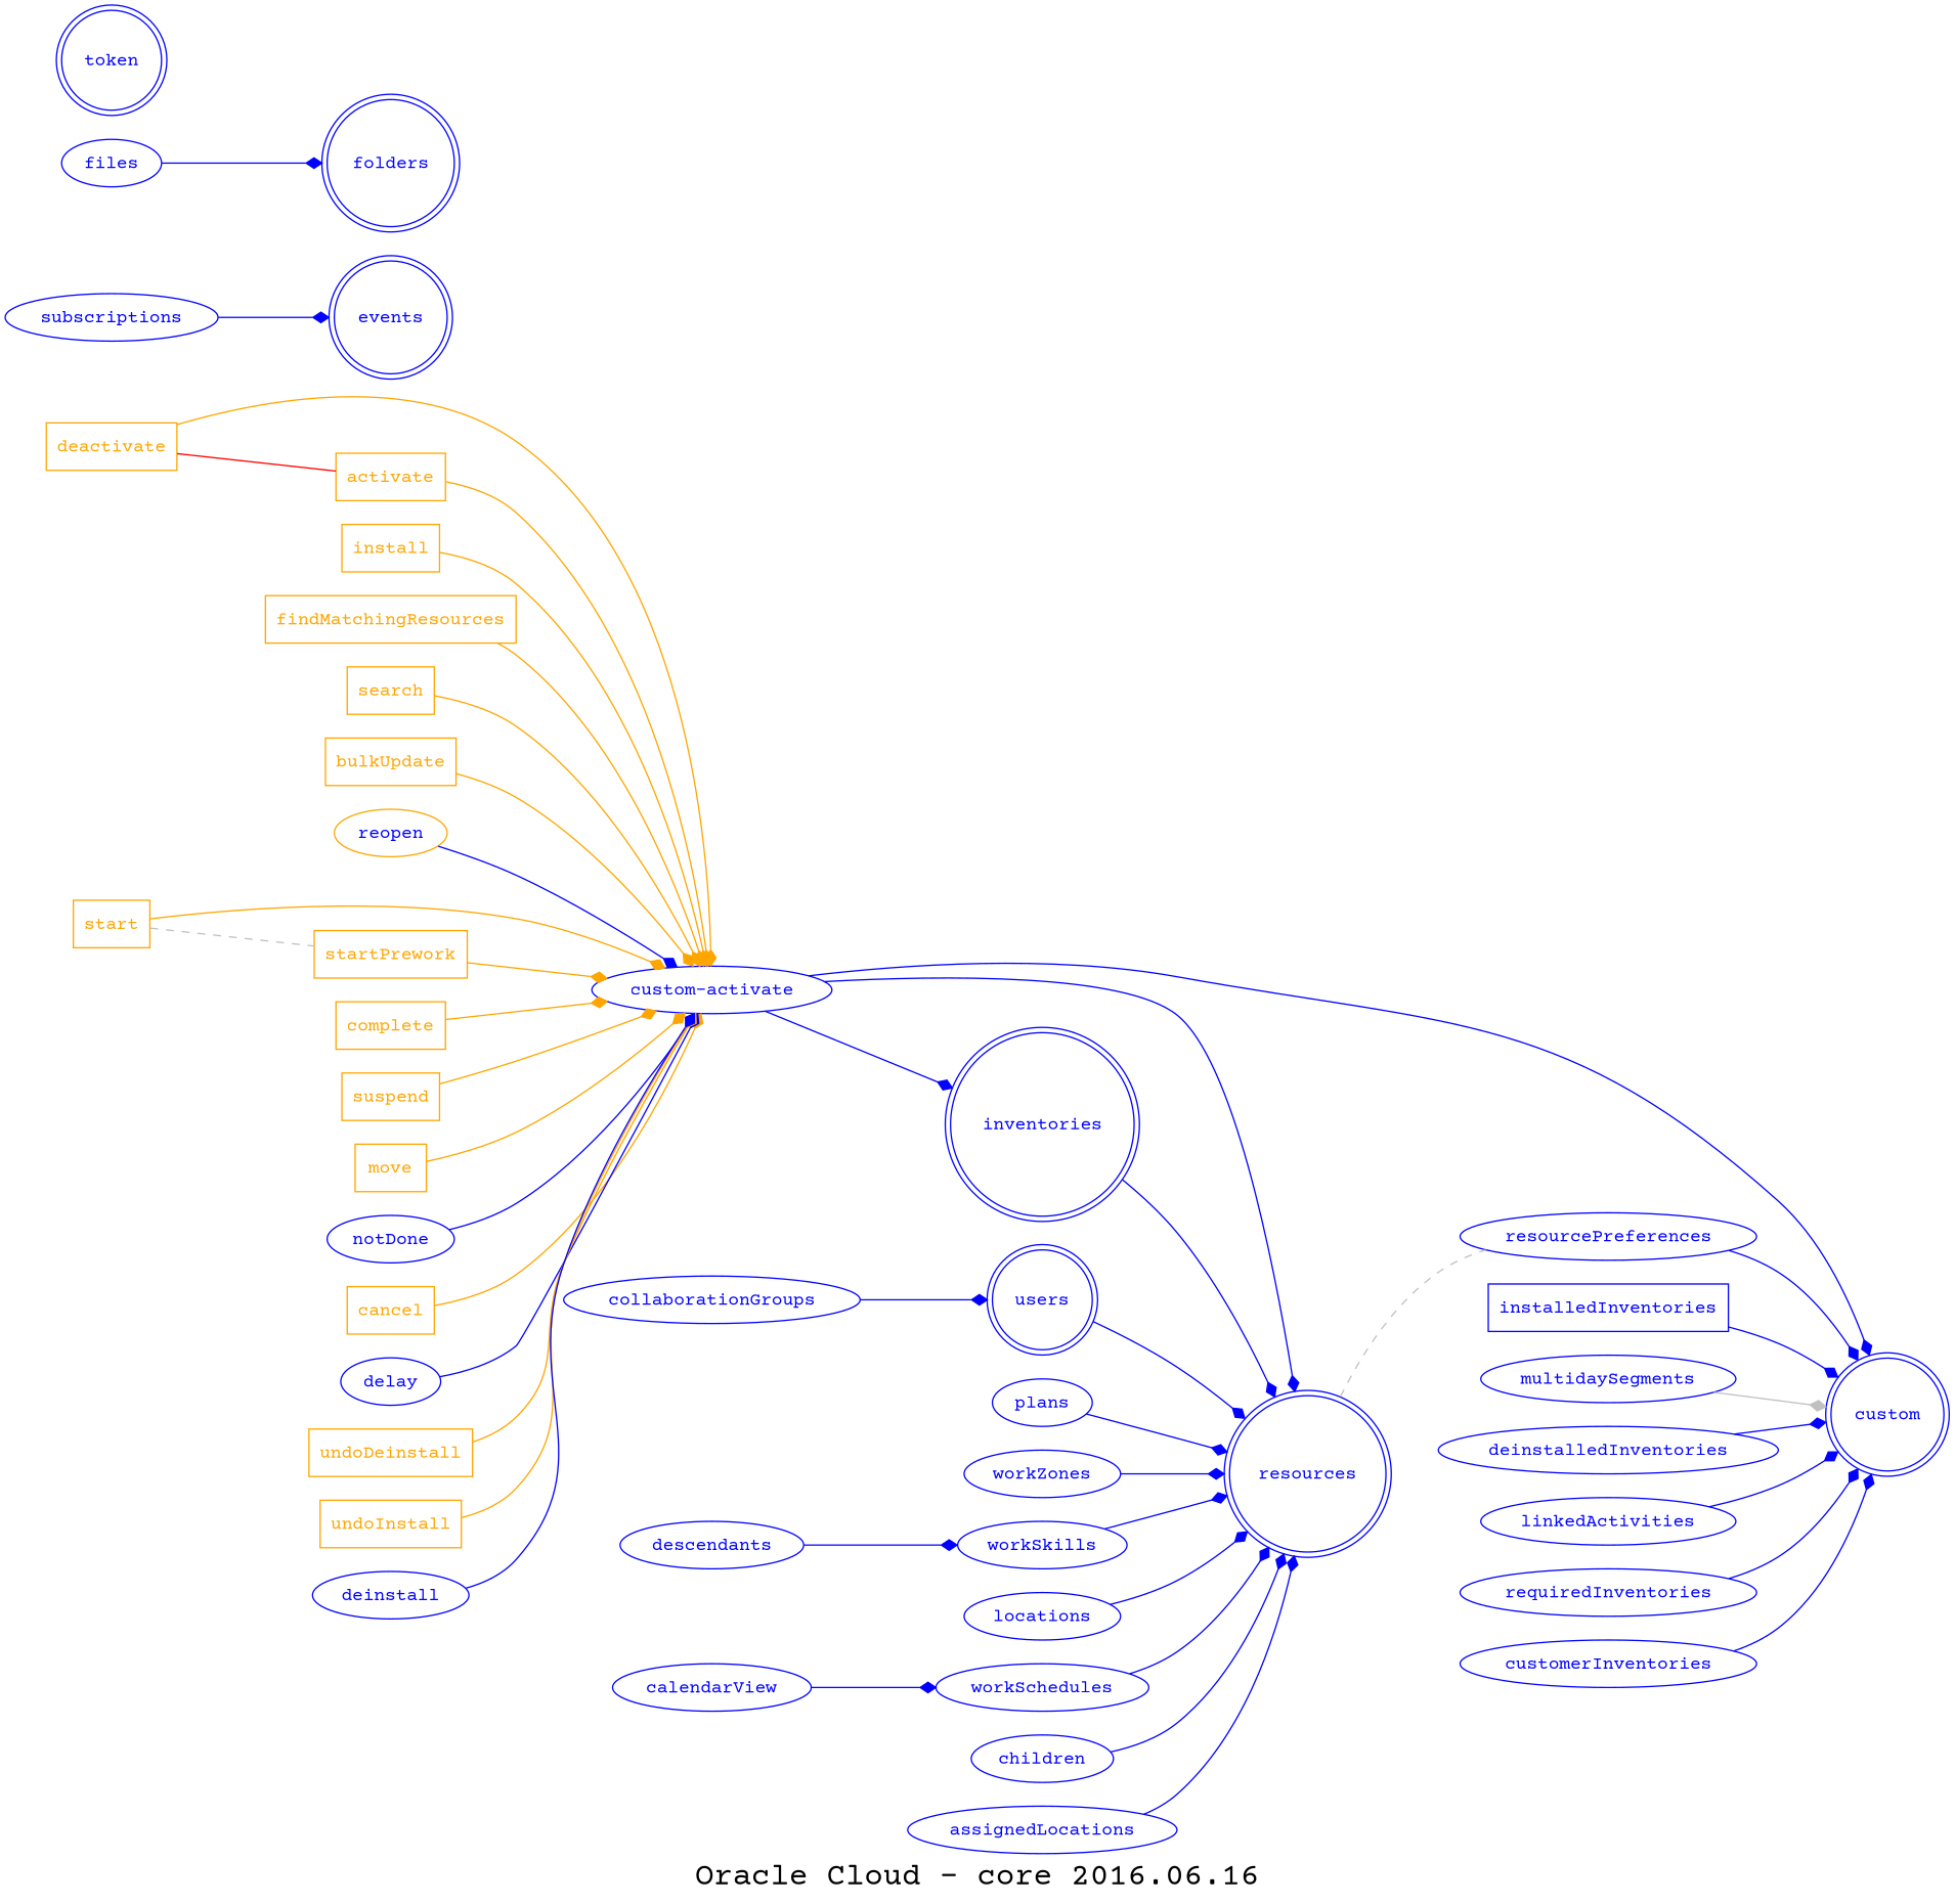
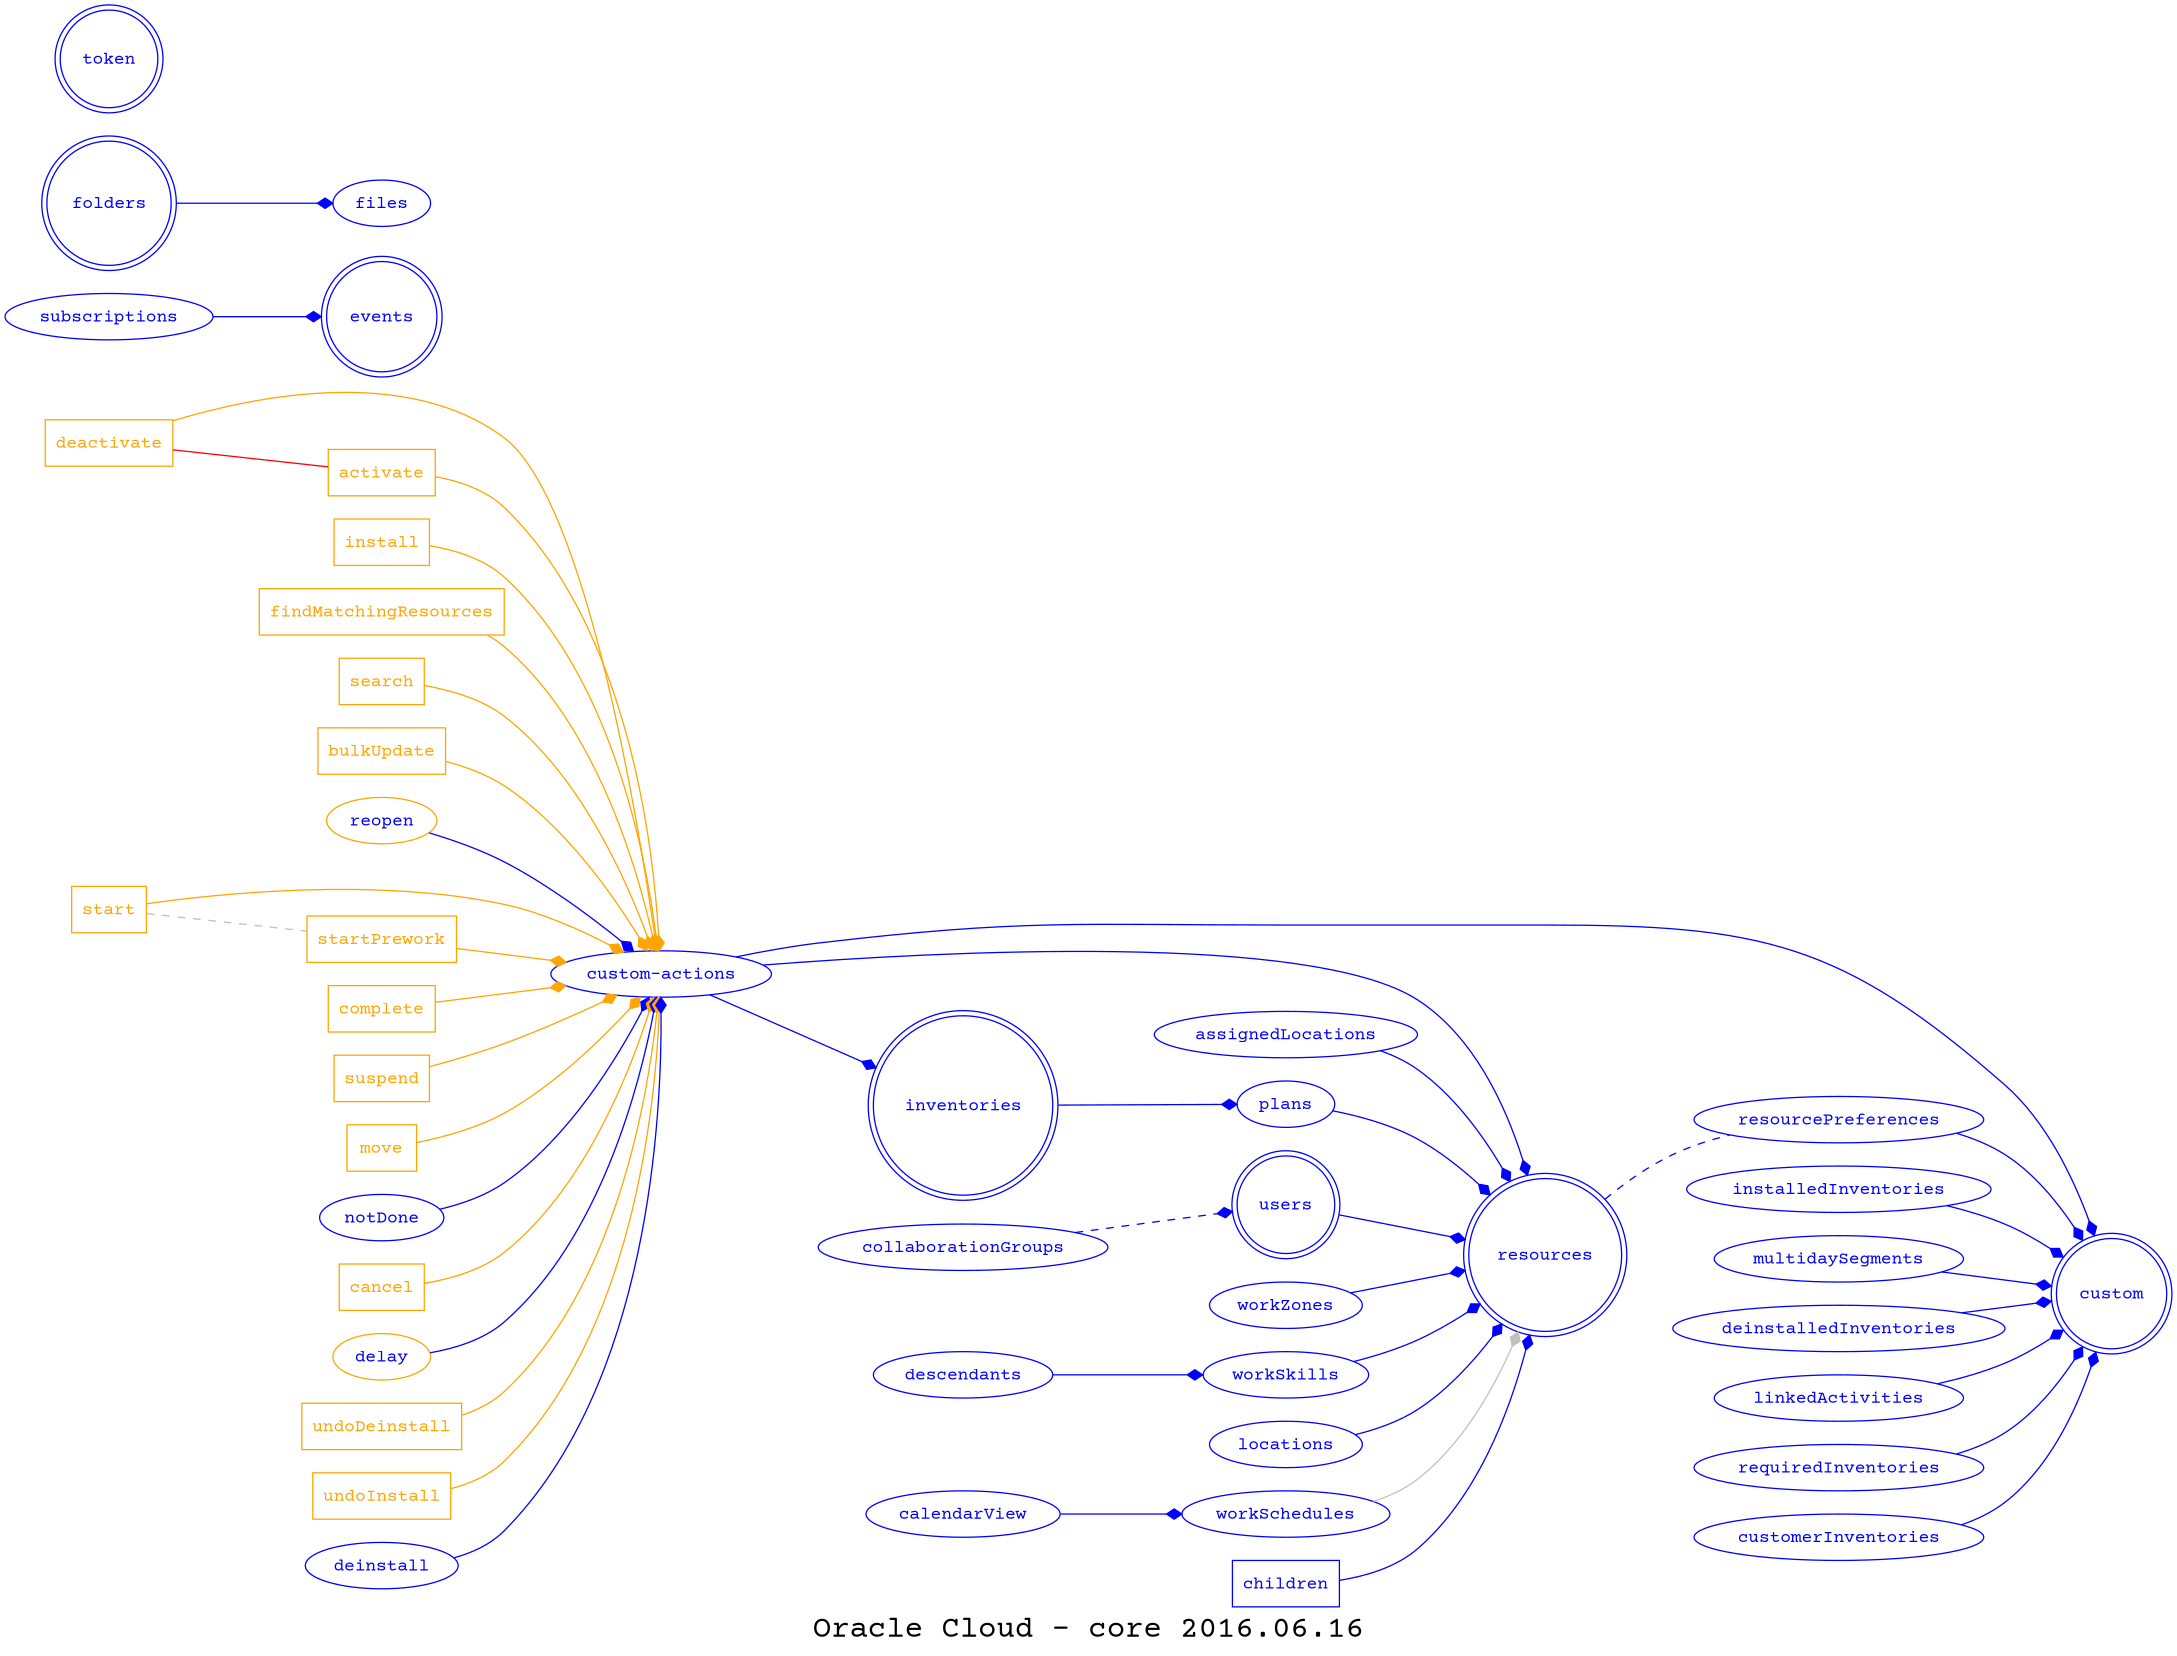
  digraph {
    fontname="Courier Prime"
    fontsize=24
    label="Oracle Cloud - core 2016.06.16"
    rankdir=LR
    splines=true
    node [color=blue fontcolor=blue fontname="Courier Prime" shape=ellipse]
    edge [arrowhead=diamond arrowtail=none color=blue fontcolor=blue fontname="Courier Prime"]
    resources [shape=doublecircle]
    resourcePreferences
    n3 [label=custom shape=doublecircle]
    users [shape=doublecircle]
    inventories [shape=doublecircle]
    events [shape=doublecircle]
    folders [shape=doublecircle]
    token [shape=doublecircle]
    plans
    workZones
    workSkills
    locations
-   "custom-actions" [label="custom-activate"]
+   "custom-actions"
    deactivate [color=orange fontcolor=orange shape=box]
    activate [color=orange fontcolor=orange shape=box]
    install [color=orange fontcolor=orange shape=box]
    descendants
    workSchedules
    calendarView
-   children
+   children [shape=box]
    assignedLocations
    findMatchingResources [color=orange fontcolor=orange shape=box]
    collaborationGroups
    search [color=orange fontcolor=orange shape=box]
    bulkUpdate [color=orange fontcolor=orange shape=box]
-   installedInventories [shape=box]
+   installedInventories
    multidaySegments
    reopen [color=orange]
    start [color=orange fontcolor=orange shape=box]
    startPrework [color=orange fontcolor=orange shape=box]
    complete [color=orange fontcolor=orange shape=box]
    suspend [color=orange fontcolor=orange shape=box]
    move [color=orange fontcolor=orange shape=box]
    notDone
    cancel [color=orange fontcolor=orange shape=box]
-   delay
+   delay [color=orange]
    deinstalledInventories
    linkedActivities
    requiredInventories
    customerInventories
    undoDeinstall [color=orange fontcolor=orange shape=box]
    undoInstall [color=orange fontcolor=orange shape=box]
    deinstall
    subscriptions
    files
-   resources -> resourcePreferences [arrowhead=none color=grey fontcolor=grey style=dashed]
+   resources -> resourcePreferences [arrowhead=none fontcolor=grey style=dashed]
    resourcePreferences -> n3
    users -> resources
-   inventories -> resources
+   inventories -> plans
    plans -> resources
    workZones -> resources
    workSkills -> resources
    locations -> resources
    "custom-actions" -> resources
    "custom-actions" -> n3
    "custom-actions" -> inventories
    deactivate -> "custom-actions" [color=orange fontcolor=orange]
    deactivate -> activate [arrowhead=none color=red fontcolor=red]
    activate -> "custom-actions" [color=orange fontcolor=orange]
    install -> "custom-actions" [color=orange fontcolor=orange]
    descendants -> workSkills
-   workSchedules -> resources
+   workSchedules -> resources [color=grey]
    calendarView -> workSchedules
    children -> resources
    assignedLocations -> resources
    findMatchingResources -> "custom-actions" [color=orange fontcolor=orange]
-   collaborationGroups -> users
+   collaborationGroups -> users [style=dashed]
    search -> "custom-actions" [color=orange fontcolor=orange]
    bulkUpdate -> "custom-actions" [color=orange fontcolor=orange]
    installedInventories -> n3
-   multidaySegments -> n3 [color=grey]
+   multidaySegments -> n3
    reopen -> "custom-actions"
    start -> "custom-actions" [color=orange fontcolor=orange]
    start -> startPrework [arrowhead=none color=grey fontcolor=grey style=dashed]
    startPrework -> "custom-actions" [color=orange fontcolor=orange]
    complete -> "custom-actions" [color=orange fontcolor=orange]
    suspend -> "custom-actions" [color=orange fontcolor=orange]
    move -> "custom-actions" [color=orange fontcolor=orange]
    notDone -> "custom-actions"
    cancel -> "custom-actions" [color=orange fontcolor=orange]
    delay -> "custom-actions"
    deinstalledInventories -> n3
    linkedActivities -> n3
    requiredInventories -> n3
    customerInventories -> n3
    undoDeinstall -> "custom-actions" [color=orange fontcolor=orange]
    undoInstall -> "custom-actions" [color=orange fontcolor=orange]
    deinstall -> "custom-actions"
    subscriptions -> events
-   files -> folders
+   folders -> files
  }
